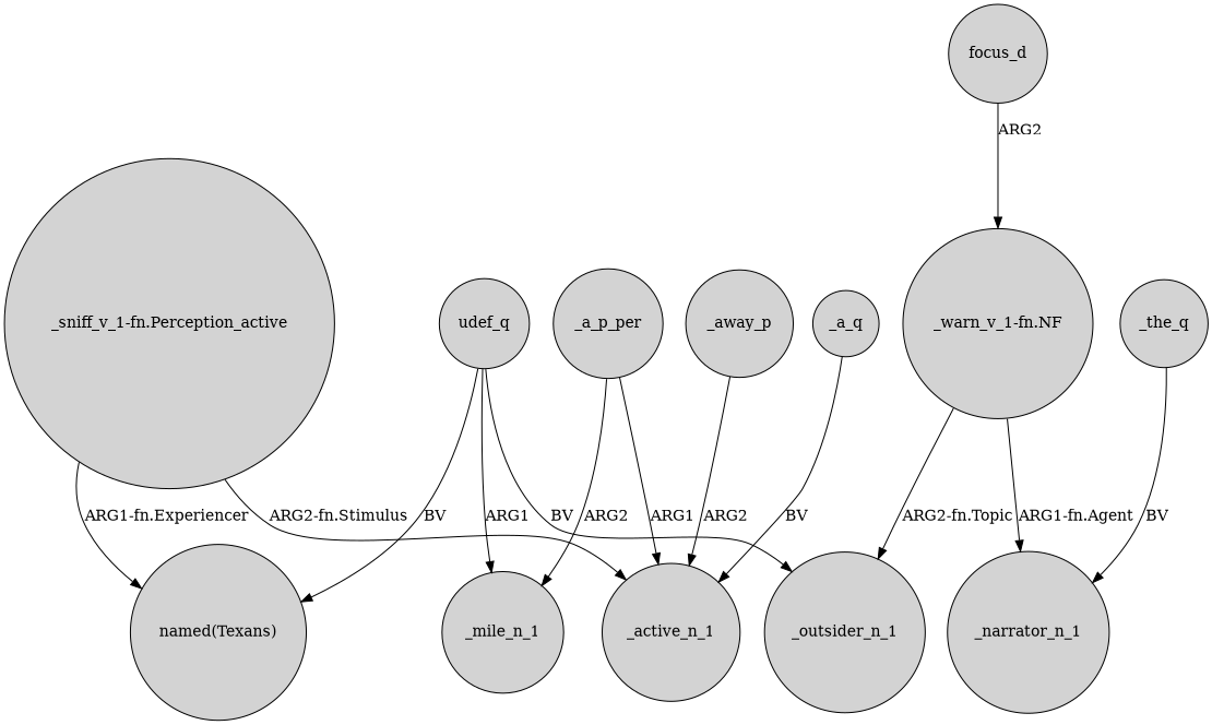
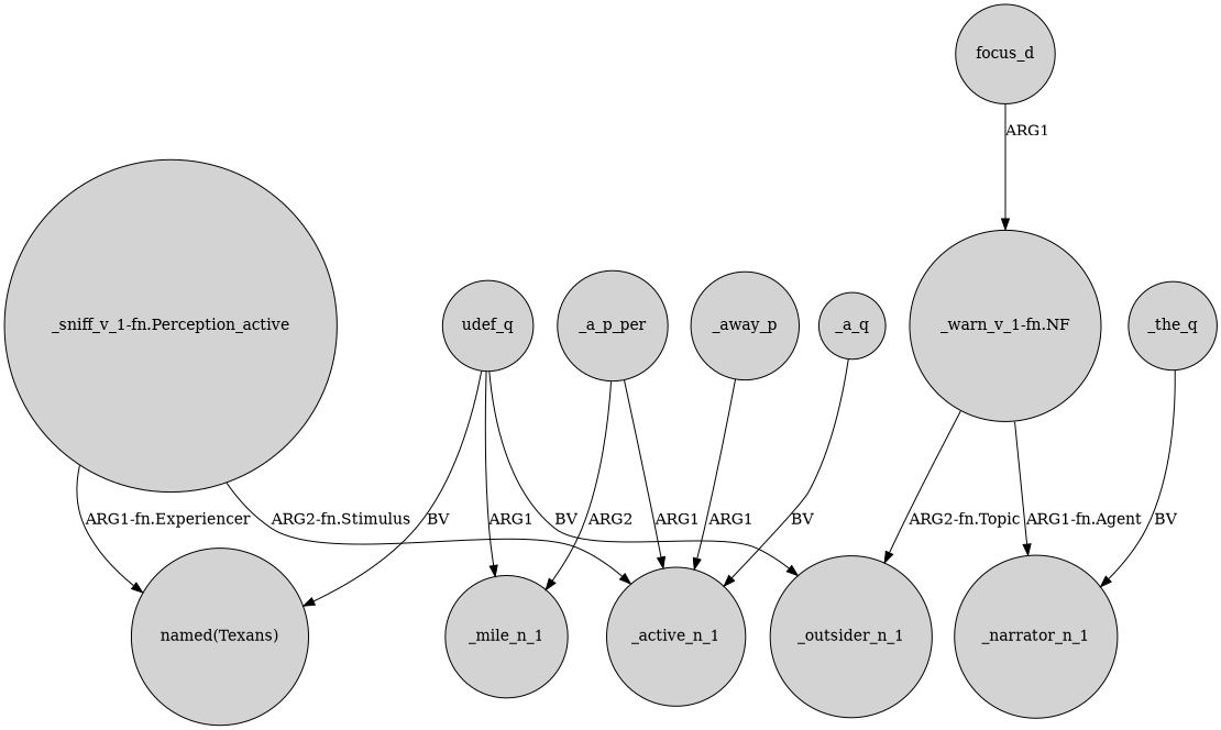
  digraph {
    node [shape=circle style=filled]
    udef_q
    "named(Texans)"
    _mile_n_1
    _outsider_n_1
    _the_q
    _narrator_n_1
    "_sniff_v_1-fn.Perception_active"
    n8 [label=_active_n_1]
    "_warn_v_1-fn.NF"
    _a_p_per
    _away_p
    focus_d
    _a_q
    udef_q -> "named(Texans)" [label=BV]
    udef_q -> _mile_n_1 [label=ARG1]
    udef_q -> _outsider_n_1 [label=BV]
    _the_q -> _narrator_n_1 [label=BV]
    "_sniff_v_1-fn.Perception_active" -> "named(Texans)" [label="ARG1-fn.Experiencer"]
    "_sniff_v_1-fn.Perception_active" -> n8 [label="ARG2-fn.Stimulus"]
    "_warn_v_1-fn.NF" -> _outsider_n_1 [label="ARG2-fn.Topic"]
    "_warn_v_1-fn.NF" -> _narrator_n_1 [label="ARG1-fn.Agent"]
    _a_p_per -> _mile_n_1 [label=ARG2]
    _a_p_per -> n8 [label=ARG1]
-   _away_p -> n8 [label=ARG2]
-   focus_d -> "_warn_v_1-fn.NF" [label=ARG2]
+   _away_p -> n8 [label=ARG1]
+   focus_d -> "_warn_v_1-fn.NF" [label=ARG1]
    _a_q -> n8 [label=BV]
  }
